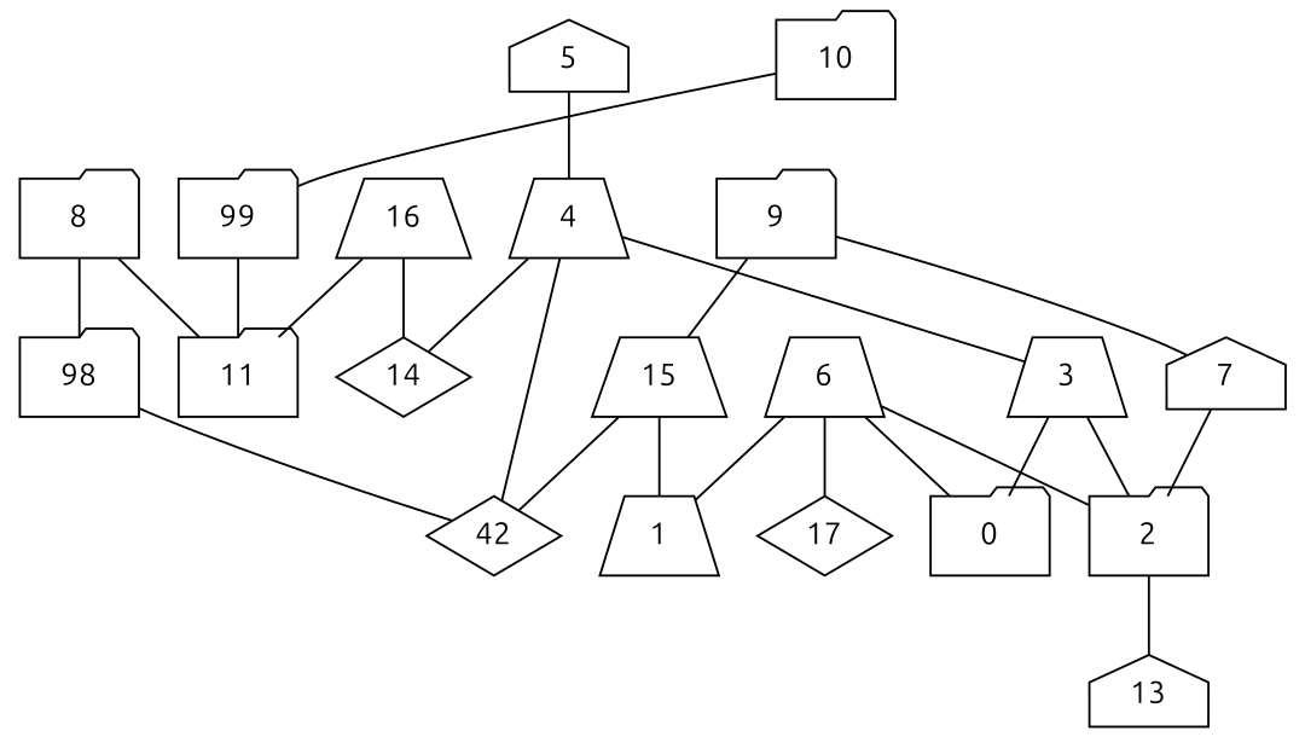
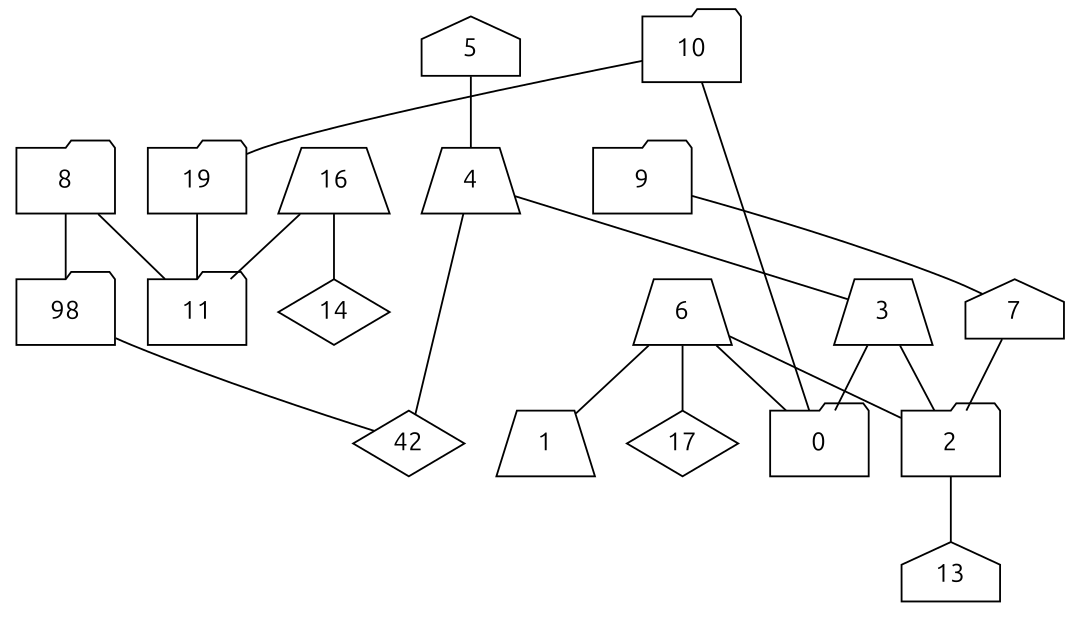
  digraph {
    fontname=Ubuntu
    node [fontname=Ubuntu shape=folder]
    edge [color=black dir=none fontname=Ubuntu]
    10
    0
    4 [shape=trapezium]
    n4 [label=42 shape=diamond]
    3 [shape=trapezium]
    14 [shape=diamond]
    2
-   19 [label=99]
+   19
    5 [shape=house]
    13 [shape=house]
    9
-   15 [shape=trapezium]
    7 [shape=house]
    1 [shape=trapezium]
    8
    n16 [label=98]
    11
    16 [shape=trapezium]
    6 [shape=trapezium]
    17 [shape=diamond]
    subgraph sub_1 {
      10
      0
      4
      n4
      3
      14
      2
      19
      5
      13
      9
-     15
      7
      1
      8
      n16
      11
      16
      6
      17
    }
+   10 -> 0
    10 -> 19
    4 -> n4
    4 -> 3
-   4 -> 14
    3 -> 0
    3 -> 2
    2 -> 13
    19 -> 11
    5 -> 4
-   9 -> 15
    9 -> 7
-   15 -> n4
-   15 -> 1
    7 -> 2
    8 -> n16
    8 -> 11
    n16 -> n4
    16 -> 14
    16 -> 11
    6 -> 0
    6 -> 2
    6 -> 1
    6 -> 17
  }
